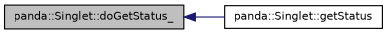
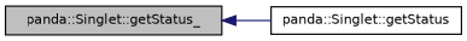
  digraph {
    rankdir=LR
    node [color=black fontname=Helvetica fontsize=10 shape=record style=filled]
-   n1 [fillcolor=grey75 fontcolor=black height=0.2 label="panda::Singlet::doGetStatus_" width=0.4]
+   n1 [fillcolor=grey75 fontcolor=black height=0.2 label="panda::Singlet::getStatus_" width=0.4]
    n2 [fillcolor=white height=0.2 label="panda::Singlet::getStatus" width=0.4]
    n1 -> n2 [color=midnightblue dir=back fontname=Helvetica fontsize=10 labelfontname=Helvetica labelfontsize=10 style=solid]
  }
